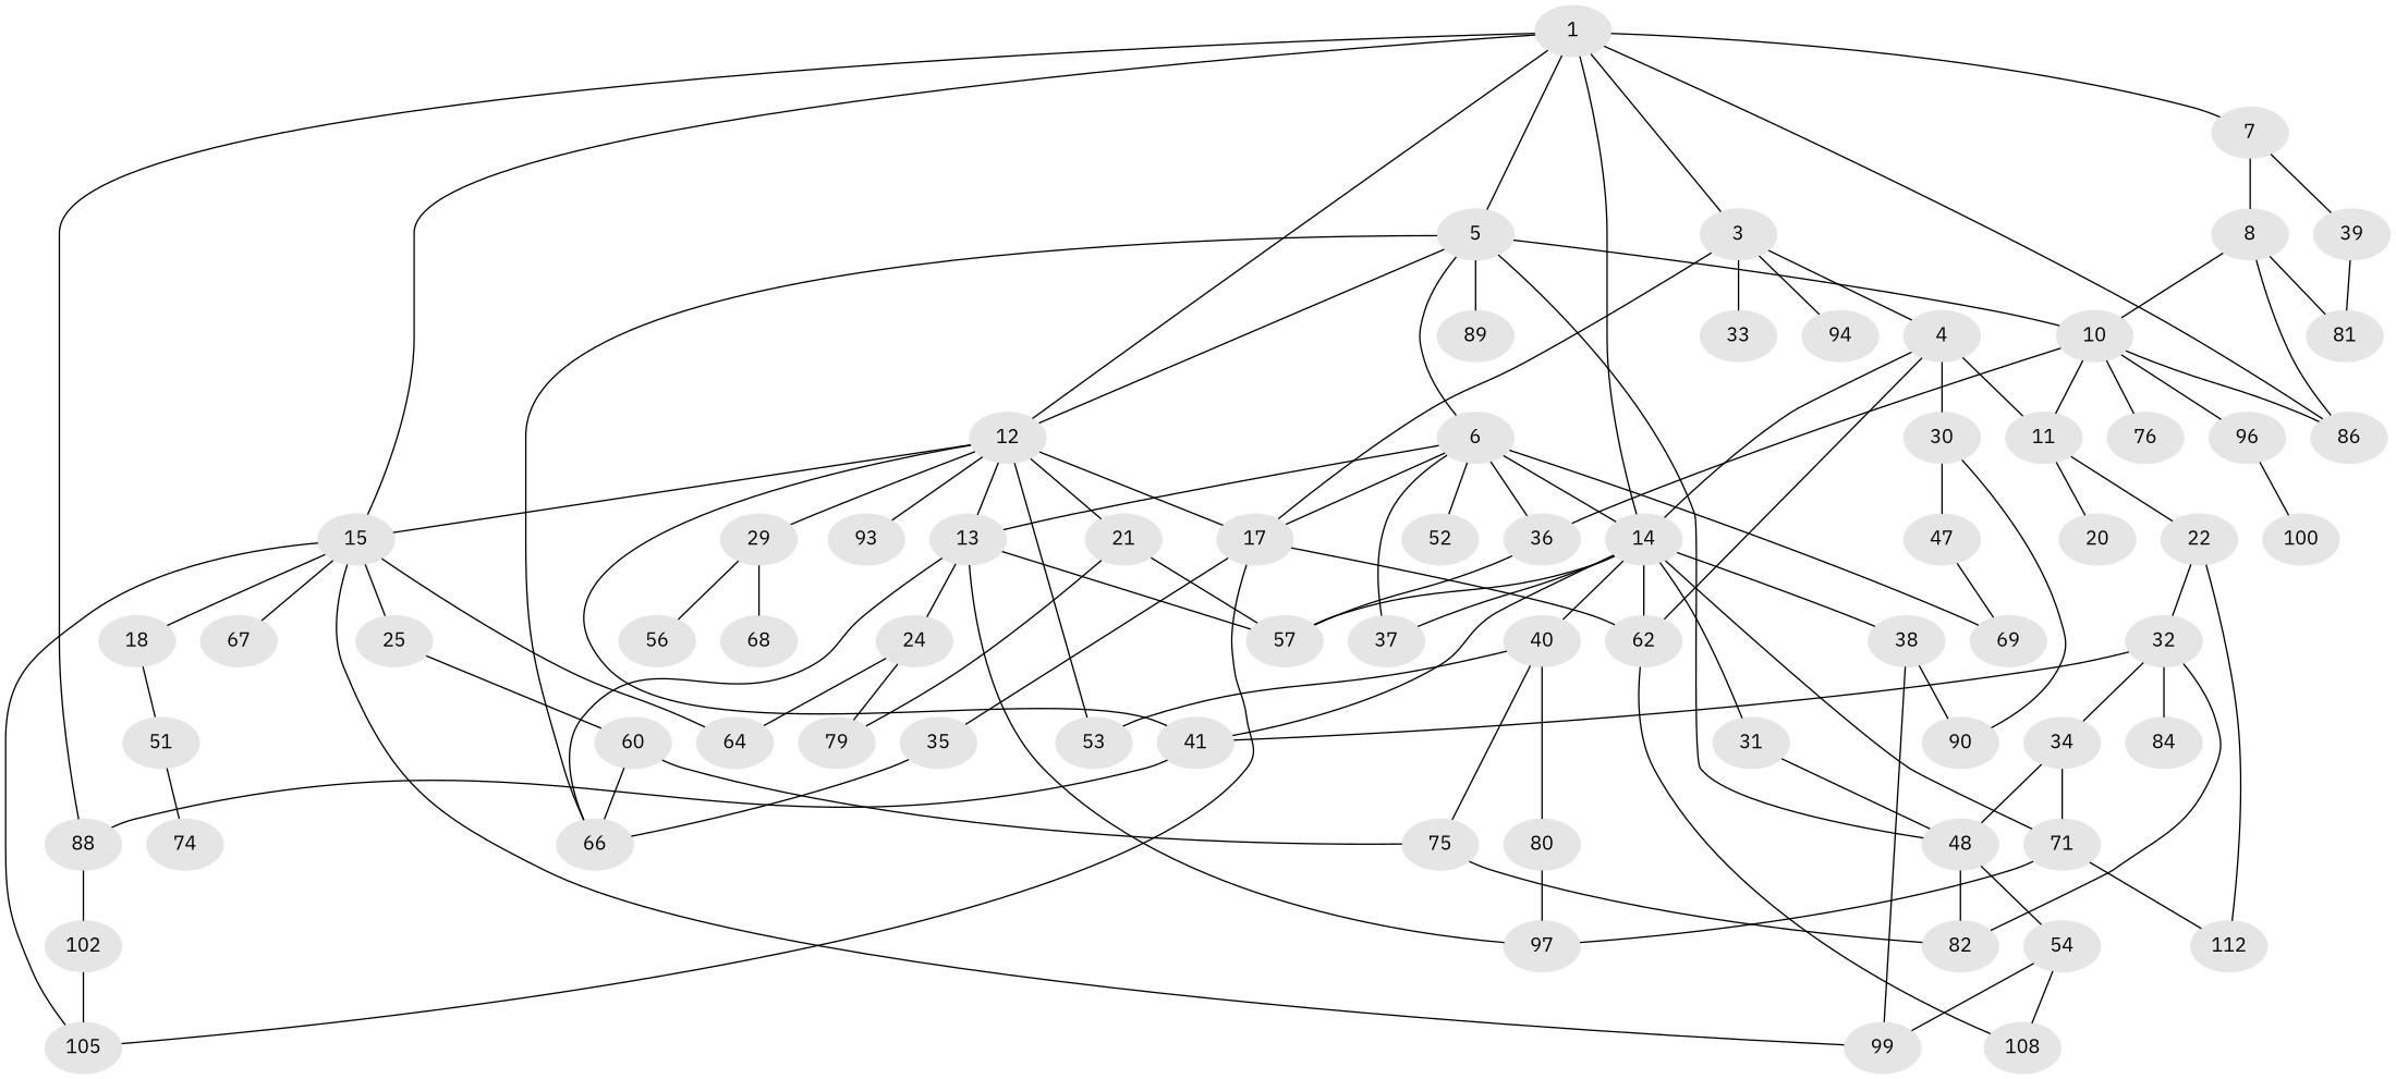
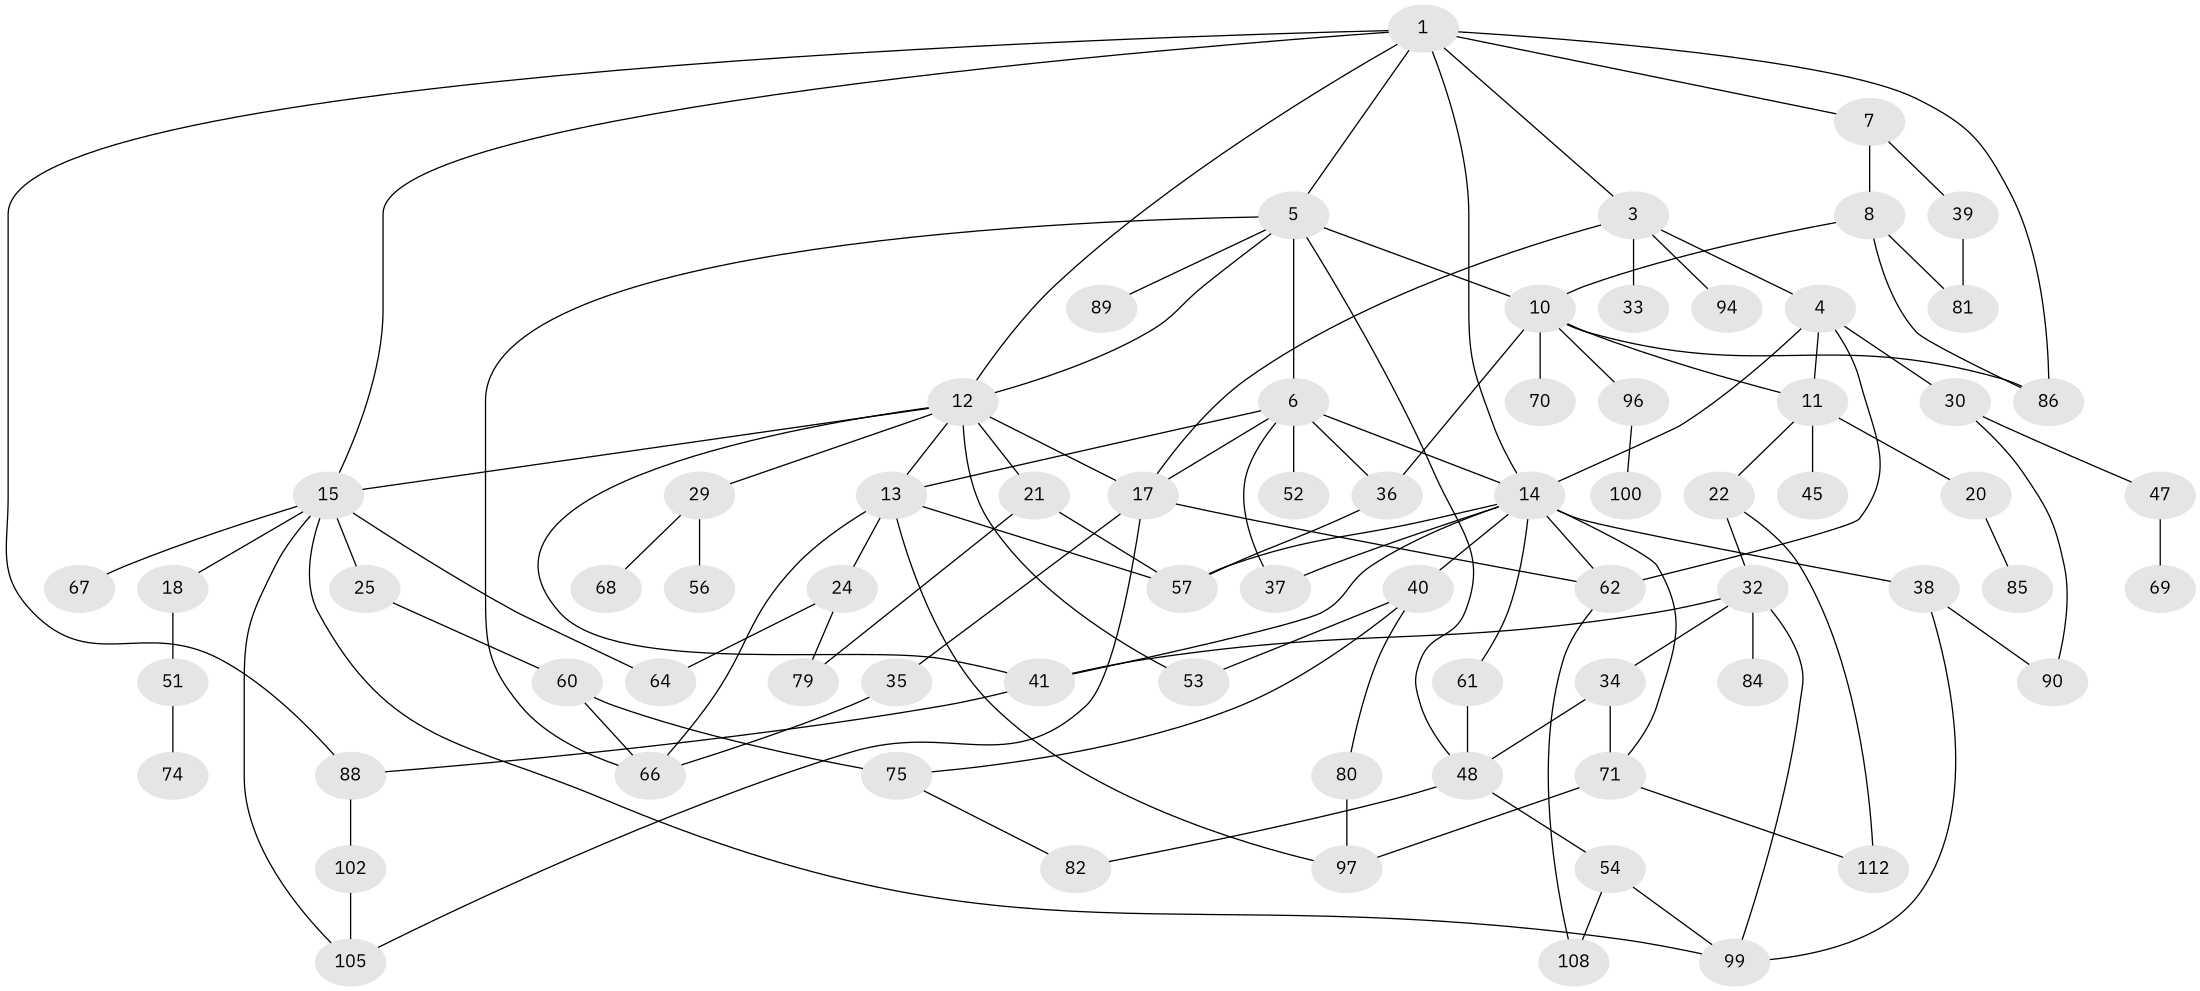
  graph {
    fontname="IBM Plex Sans"
    node [color=gray90 fontname="IBM Plex Sans" style=filled]
    edge [fontname="IBM Plex Sans"]
    1 [super="+2"]
    3 [super="+28"]
    5 [super="+65"]
    7 [super="+27"]
    12 [super="+95"]
    14 [super="+26"]
    15 [super="+23"]
    86 [super="+109"]
    88
    4 [super="+46"]
    17 [super="+55"]
    33 [super="+44"]
    94
    6 [super="+9"]
    10 [super="+83"]
    48 [super="+114"]
    66 [super="+87"]
    89 [super="+110"]
    8 [super="+42"]
    39 [super="+115"]
    13 [super="+72"]
    21 [super="+98"]
    29 [super="+91"]
    41 [super="+49"]
    53 [super="+73"]
-   93
    62 [super="+63"]
    37
    57 [super="+92"]
-   31
+   31 [label=61]
    38 [super="+59"]
    40
    71 [super="+103"]
    18
    25 [super="+50"]
    64
    67
    99
    105
    102
    11
    30 [super="+43"]
    35
    20
    22 [super="+70"]
+   45
    47 [super="+107"]
    90 [super="+101"]
    108
    36
    52
    69
-   76
+   76 [label=70]
    96 [super="+106"]
    82 [super="+111"]
    54 [super="+104"]
    24 [super="+77"]
    97
    81
    100
+   85
    32
    112
    79 [super="+113"]
    56
    68
    75
    80
    51 [super="+78"]
    60 [super="+61"]
    74
    34 [super="+58"]
    84
    1 -- 3
    1 -- 5
    1 -- 7
    1 -- 12
    1 -- 14
    1 -- 15
    1 -- 86
    1 -- 88
    3 -- 4
    3 -- 17
    3 -- 33
    3 -- 94
    5 -- 12
    5 -- 6
    5 -- 10
    5 -- 48
    5 -- 66
    5 -- 89
    7 -- 8
    7 -- 39
    12 -- 15
    12 -- 17
    12 -- 13
    12 -- 21
    12 -- 29
    12 -- 41
    12 -- 53
-   12 -- 93
    14 -- 41
    14 -- 62
    14 -- 37
    14 -- 57
    14 -- 31
    14 -- 38
    14 -- 40
    14 -- 71
    15 -- 18
    15 -- 25
    15 -- 64
    15 -- 67
    15 -- 99
    15 -- 105
    88 -- 102
    4 -- 14
    4 -- 62
    4 -- 11
    4 -- 30
    17 -- 62
    17 -- 105
    17 -- 35
    6 -- 14
    6 -- 17
    6 -- 13
    6 -- 37
    6 -- 36
    6 -- 52
-   6 -- 69
    10 -- 86
    10 -- 11
    10 -- 36
    10 -- 76
    10 -- 96
    48 -- 82
    48 -- 54
    8 -- 86
    8 -- 10
    8 -- 81
    39 -- 81
    13 -- 66
    13 -- 57
    13 -- 24
    13 -- 97
    21 -- 57
    21 -- 79
    29 -- 56
    29 -- 68
    41 -- 88
    62 -- 108
    31 -- 48
    38 -- 99
    38 -- 90
    40 -- 53
    40 -- 75
    40 -- 80
    71 -- 97
    71 -- 112
    18 -- 51
    25 -- 60
    102 -- 105
    11 -- 20
    11 -- 22
+   11 -- 45
    30 -- 47
    30 -- 90
    35 -- 66
+   20 -- 85
    22 -- 32
    22 -- 112
    47 -- 69
    36 -- 57
    96 -- 100
    54 -- 99
    54 -- 108
    24 -- 64
    24 -- 79
    32 -- 41
-   32 -- 82
+   32 -- 99
    32 -- 34
    32 -- 84
    75 -- 82
    80 -- 97
    51 -- 74
    60 -- 66
    60 -- 75
    34 -- 48
    34 -- 71 [weight=2]
  }
